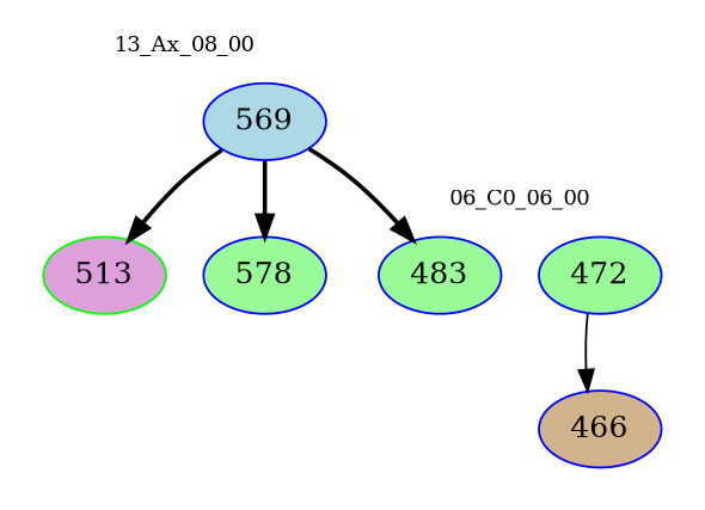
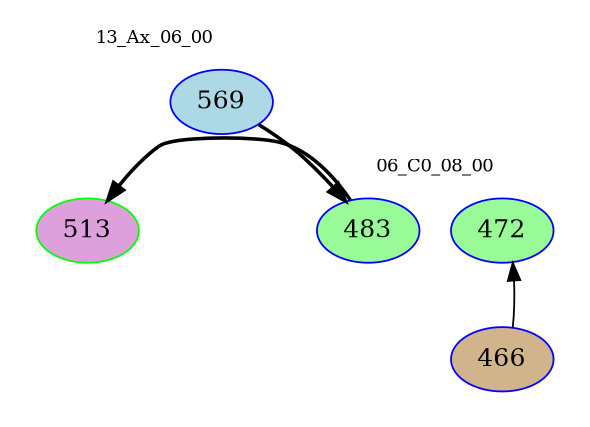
  digraph {
    node [color=blue fillcolor=palegreen style=filled]
    edge [color=black style=bold]
    n1 [fillcolor=lightblue label=569]
    n2 [color=green fillcolor=plum label=513]
-   n3 [label=578]
    n4 [label=472]
    n5 [fillcolor=tan label=466]
    n6 [label=483]
    subgraph cluster_1 {
      color=white
      fontsize=10
-     label="13_Ax_08_00"
+     label="13_Ax_06_00"
      n1
      n2
-     n3
    }
    subgraph cluster_2 {
      color=white
      fontsize=10
-     label="06_C0_06_00"
+     label="06_C0_08_00"
      n4
      n5
      n6
    }
-   n1 -> n2
-   n1 -> n3
+   n6 -> n2
    n1 -> n6
-   n4 -> n5 [style=solid]
+   n5 -> n4 [style=solid]
  }
